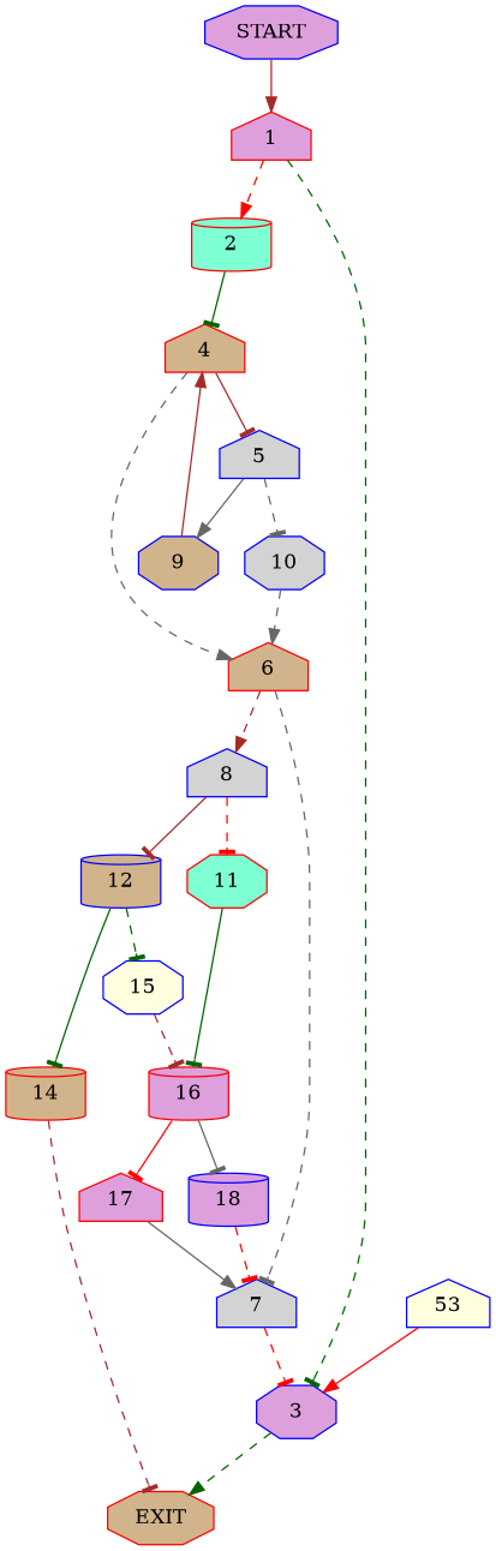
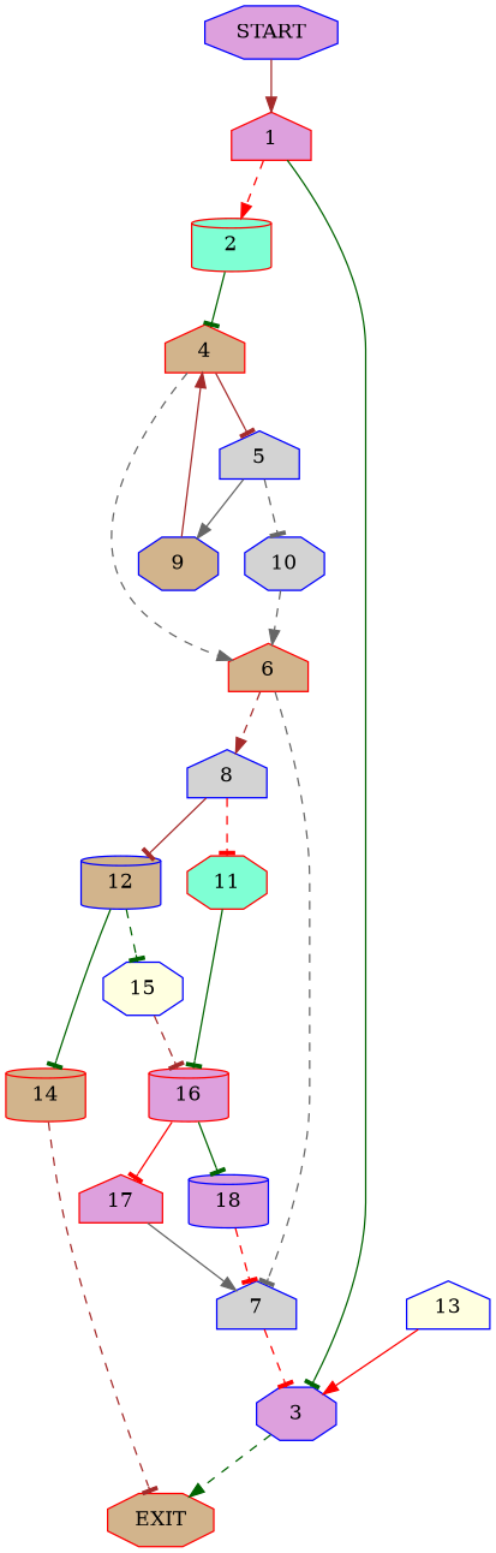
  digraph {
    fontname="DejaVu Serif"
    node [color=blue fillcolor=plum fontname="DejaVu Serif" shape=house style=filled]
    edge [arrowhead=tee color=brown fontname="DejaVu Serif" style=solid]
    n1 [label=START shape=octagon]
    1 [color=red]
    2 [color=red fillcolor=aquamarine shape=cylinder]
    3 [shape=octagon]
    n5 [color=red fillcolor=tan label=EXIT shape=octagon]
    4 [color=red fillcolor=tan]
    5 [fillcolor=lightgrey]
    6 [color=red fillcolor=tan]
    9 [fillcolor=tan shape=octagon]
    10 [fillcolor=lightgrey shape=octagon]
    7 [fillcolor=lightgrey]
    8 [fillcolor=lightgrey]
    11 [color=red fillcolor=aquamarine shape=octagon]
    12 [fillcolor=tan shape=cylinder]
-   13 [fillcolor=lightyellow label=53]
+   13 [fillcolor=lightyellow]
    16 [color=red shape=cylinder]
    14 [color=red fillcolor=tan shape=cylinder]
    15 [fillcolor=lightyellow shape=octagon]
    17 [color=red]
    18 [shape=cylinder]
    n1 -> 1 [arrowhead=normal]
    1 -> 2 [arrowhead=normal color=red style=dashed]
-   1 -> 3 [color=darkgreen style=dashed]
+   1 -> 3 [color=darkgreen]
    2 -> 4 [color=darkgreen]
    3 -> n5 [arrowhead=normal color=darkgreen style=dashed]
    4 -> 5
    4 -> 6 [arrowhead=normal color=gray40 style=dashed]
    5 -> 9 [arrowhead=normal color=gray40]
    5 -> 10 [color=gray40 style=dashed]
    6 -> 7 [color=gray40 style=dashed]
    6 -> 8 [arrowhead=normal style=dashed]
    9 -> 4 [arrowhead=normal]
    10 -> 6 [arrowhead=normal color=gray40 style=dashed]
    7 -> 3 [color=red style=dashed]
    8 -> 11 [color=red style=dashed]
    8 -> 12
    11 -> 16 [color=darkgreen]
    12 -> 14 [color=darkgreen]
    12 -> 15 [color=darkgreen style=dashed]
    13 -> 3 [arrowhead=normal color=red]
    16 -> 17 [color=red]
-   16 -> 18 [color=gray40]
+   16 -> 18 [color=darkgreen]
    14 -> n5 [style=dashed]
    15 -> 16 [style=dashed]
    17 -> 7 [arrowhead=normal color=gray40]
    18 -> 7 [color=red style=dashed]
  }
